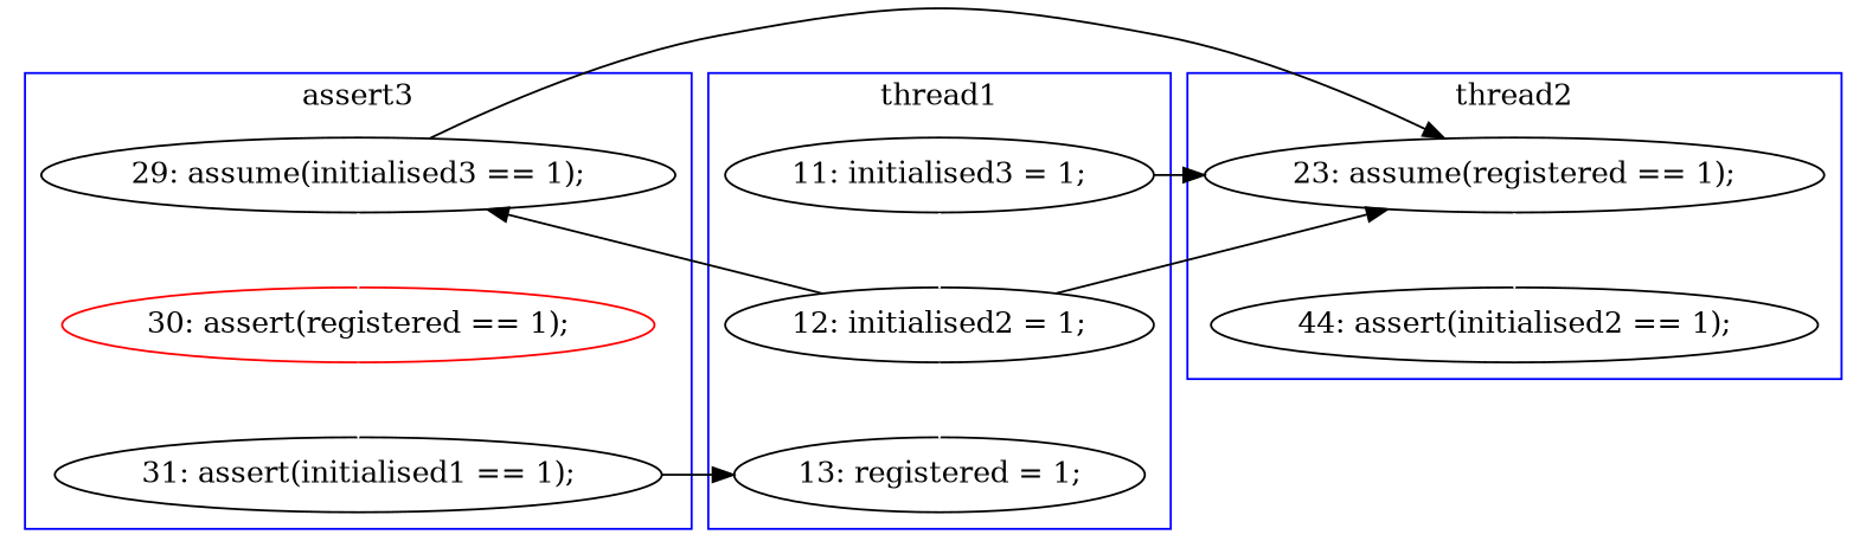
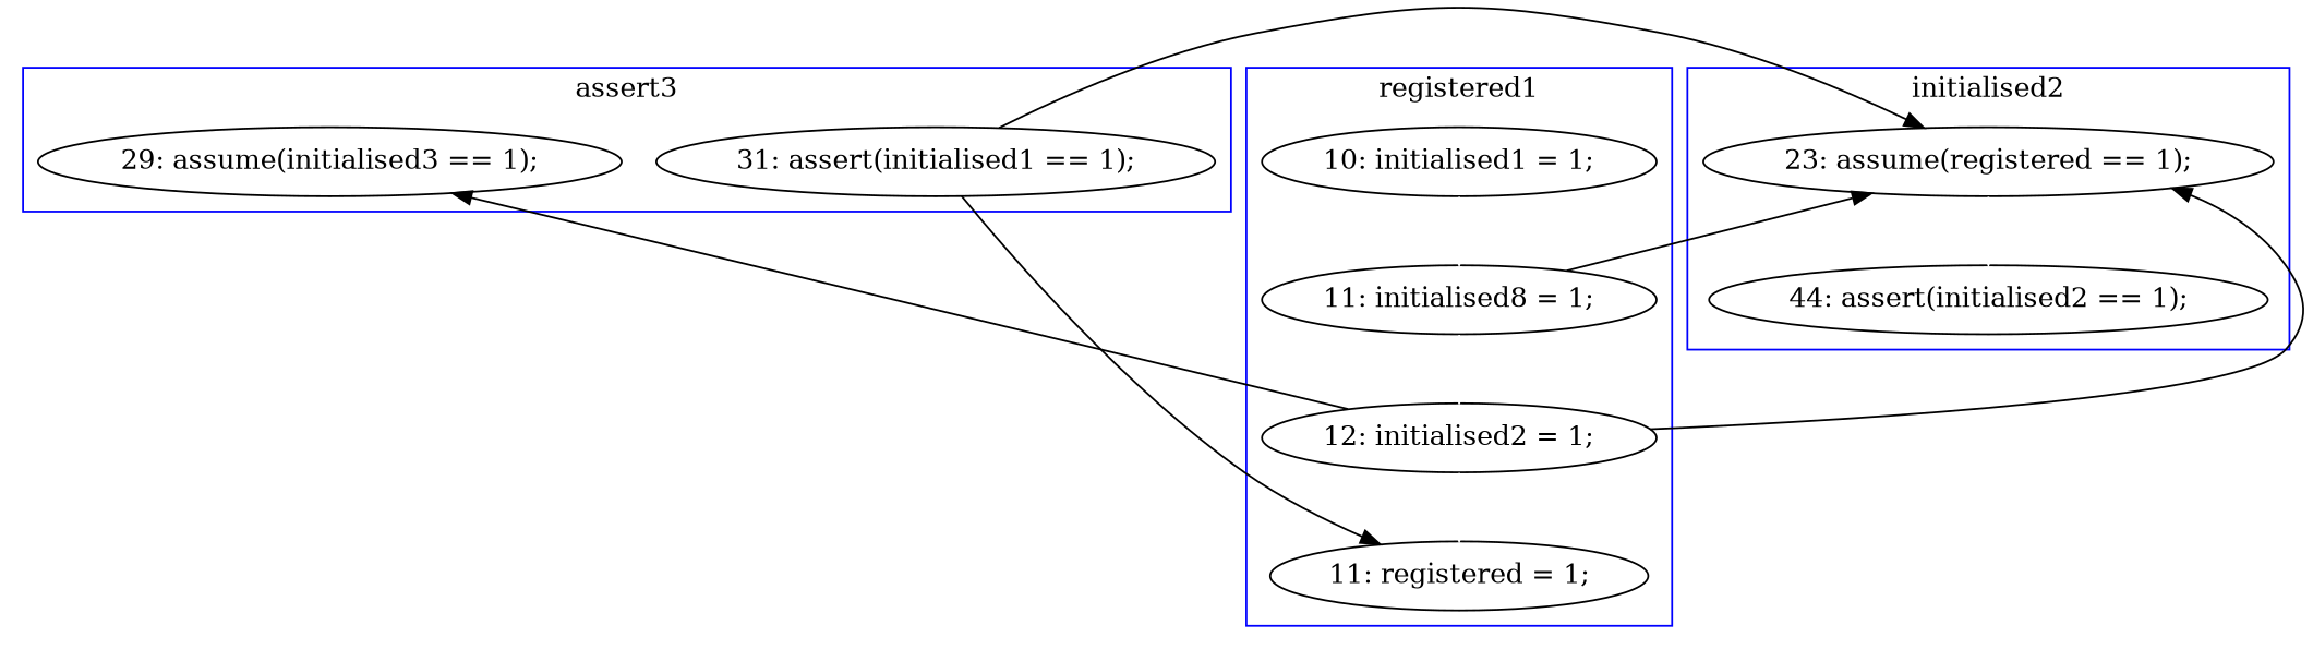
  digraph {
    edge [color=white style=solid]
    n1 [label="31: assert(initialised1 == 1);"]
    n2 [label="29: assume(initialised3 == 1);"]
-   n3 [color=red label="30: assert(registered == 1);"]
    n4 [label="23: assume(registered == 1);"]
    n5 [label="44: assert(initialised2 == 1);"]
-   n6 [label="11: initialised3 = 1;"]
+   n6 [label="11: initialised8 = 1;"]
    n7 [label="12: initialised2 = 1;"]
-   n9 [label="13: registered = 1;"]
+   n8 [label="10: initialised1 = 1;"]
+   n9 [label="11: registered = 1;"]
    subgraph cluster_1 {
      color=blue
      label=assert3
      n1
      n2
-     n3
    }
    subgraph cluster_2 {
      color=blue
-     label=thread2
+     label=initialised2
      n4
      n5
    }
    subgraph cluster_3 {
      color=blue
-     label=thread1
+     label=registered1
      n6
      n7
+     n8
      n9
    }
-   n2 -> n4 [color=black constraint=false]
+   n1 -> n4 [color=black constraint=false]
    n1 -> n9 [color=black constraint=false]
-   n2 -> n3
-   n3 -> n1
    n4 -> n5
    n6 -> n4 [color=black constraint=false]
    n6 -> n7
    n7 -> n2 [color=black constraint=false]
    n7 -> n4 [color=black constraint=false]
    n7 -> n9
+   n8 -> n6
  }
